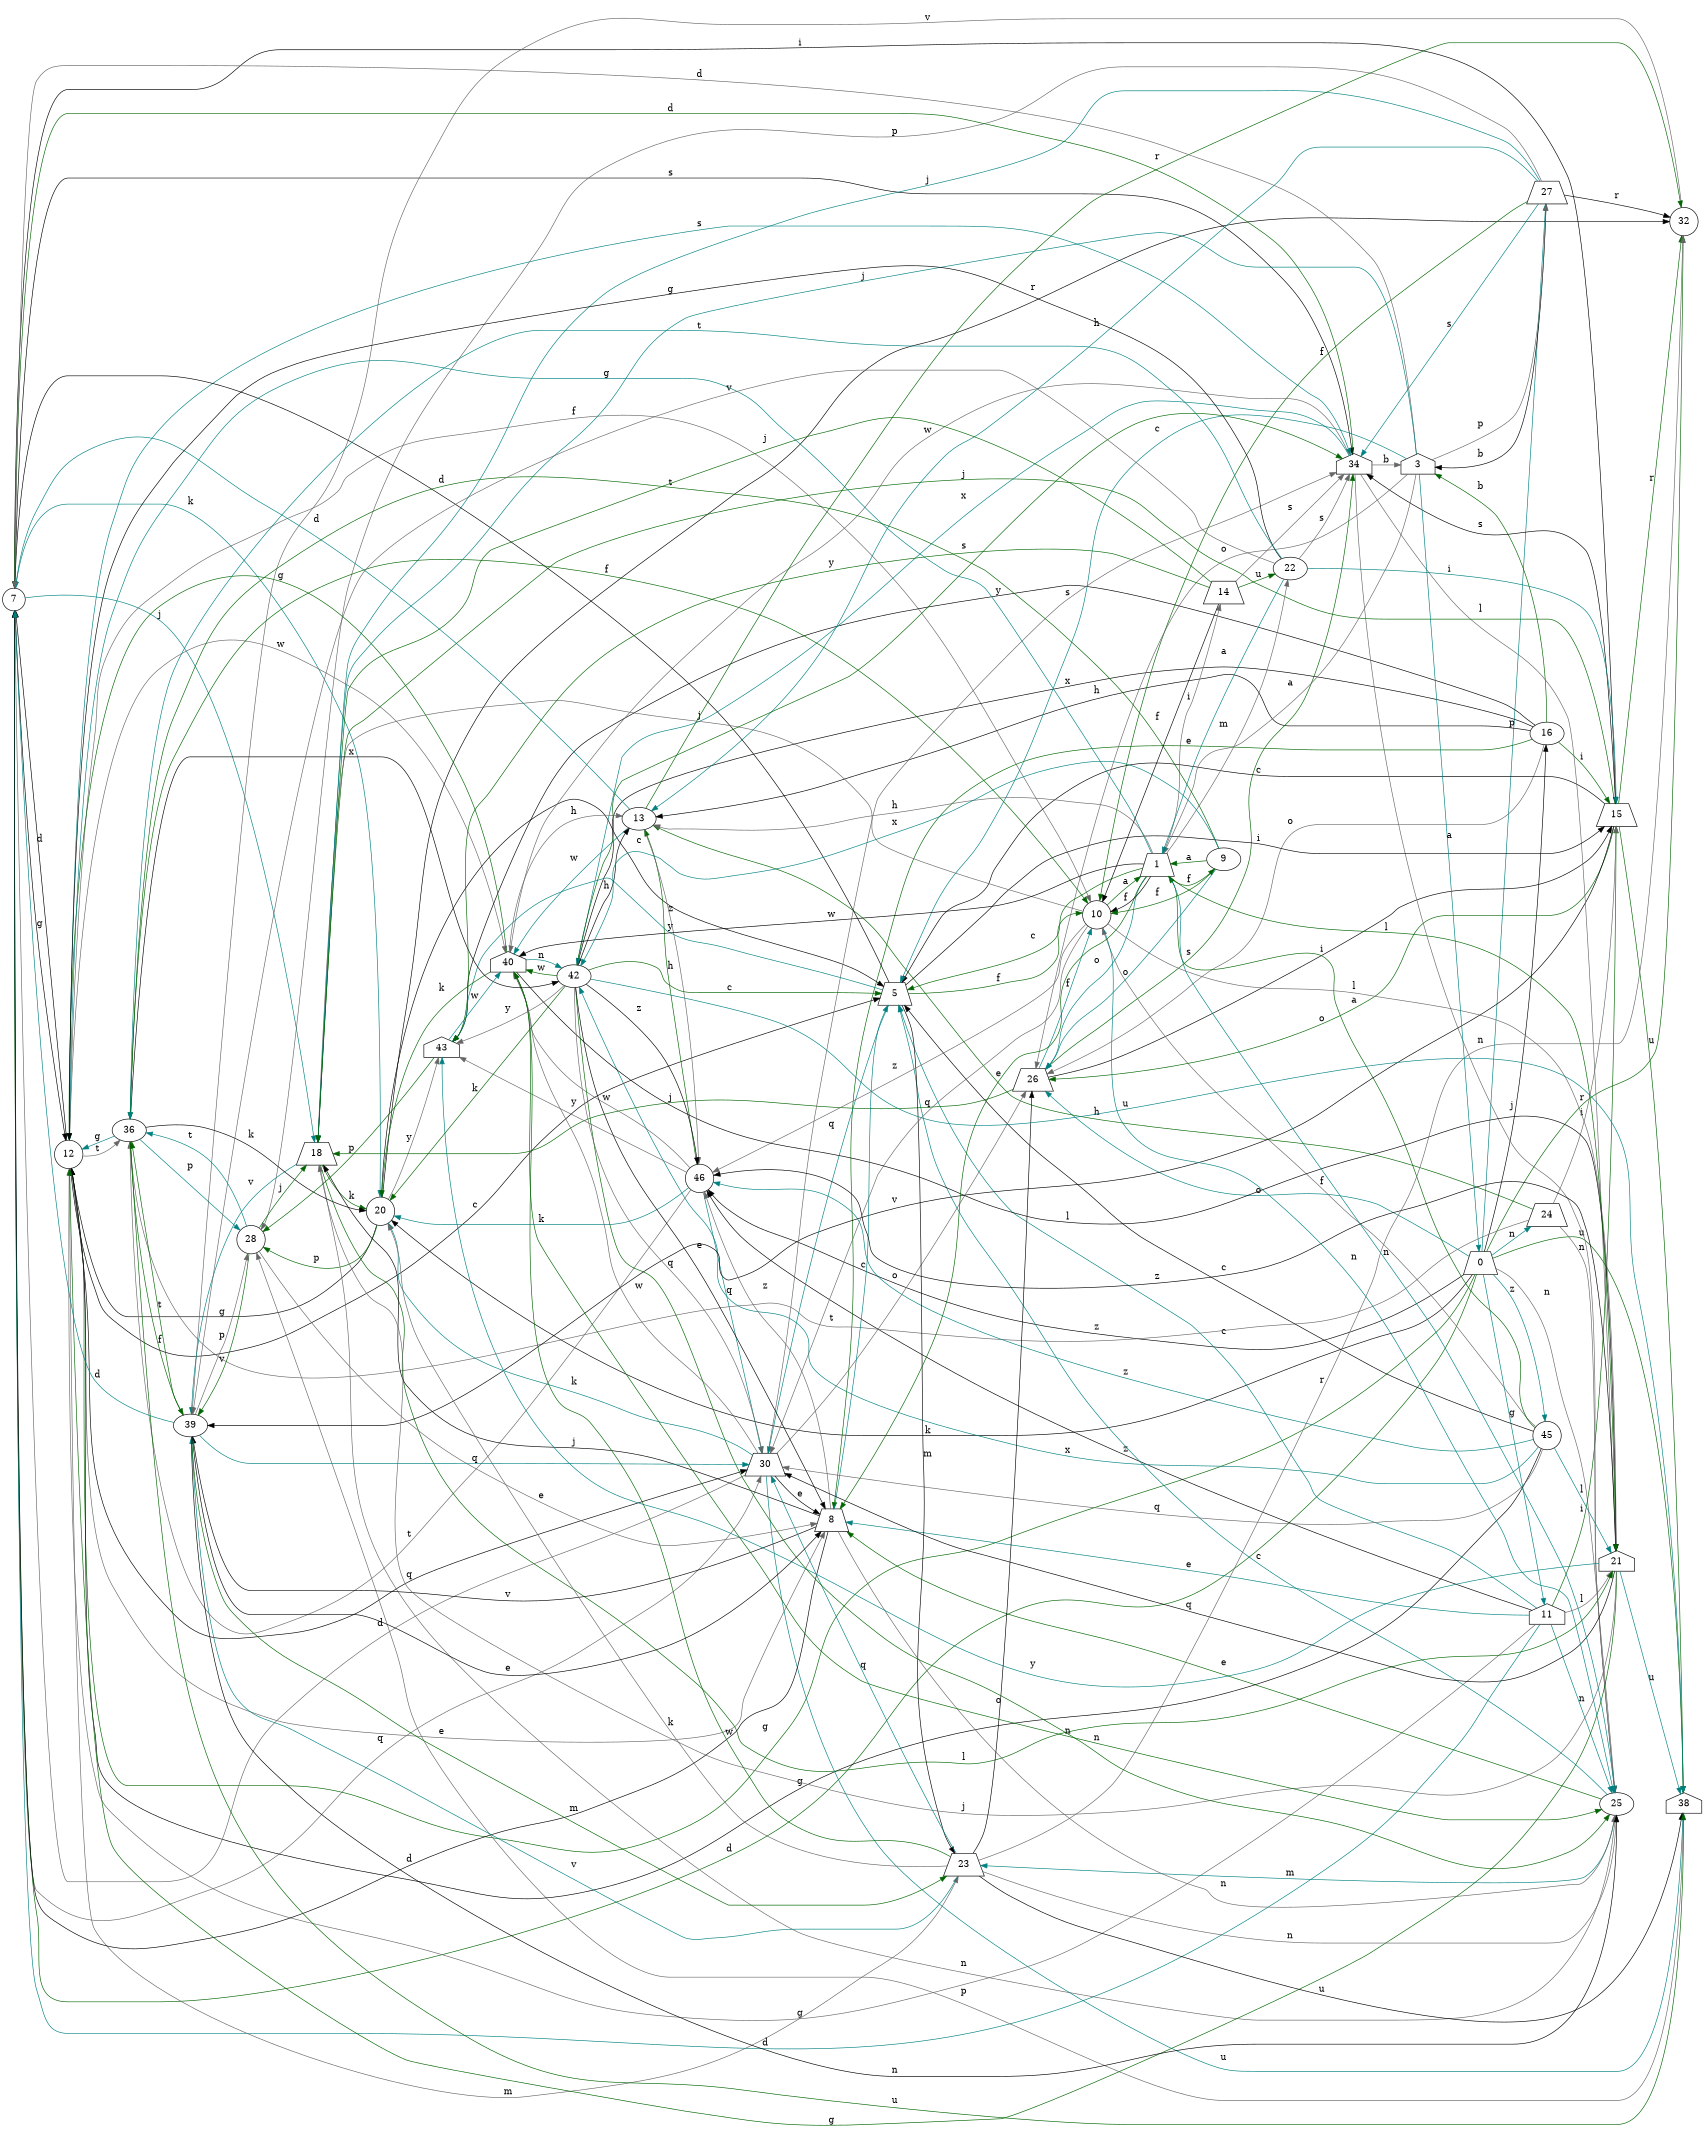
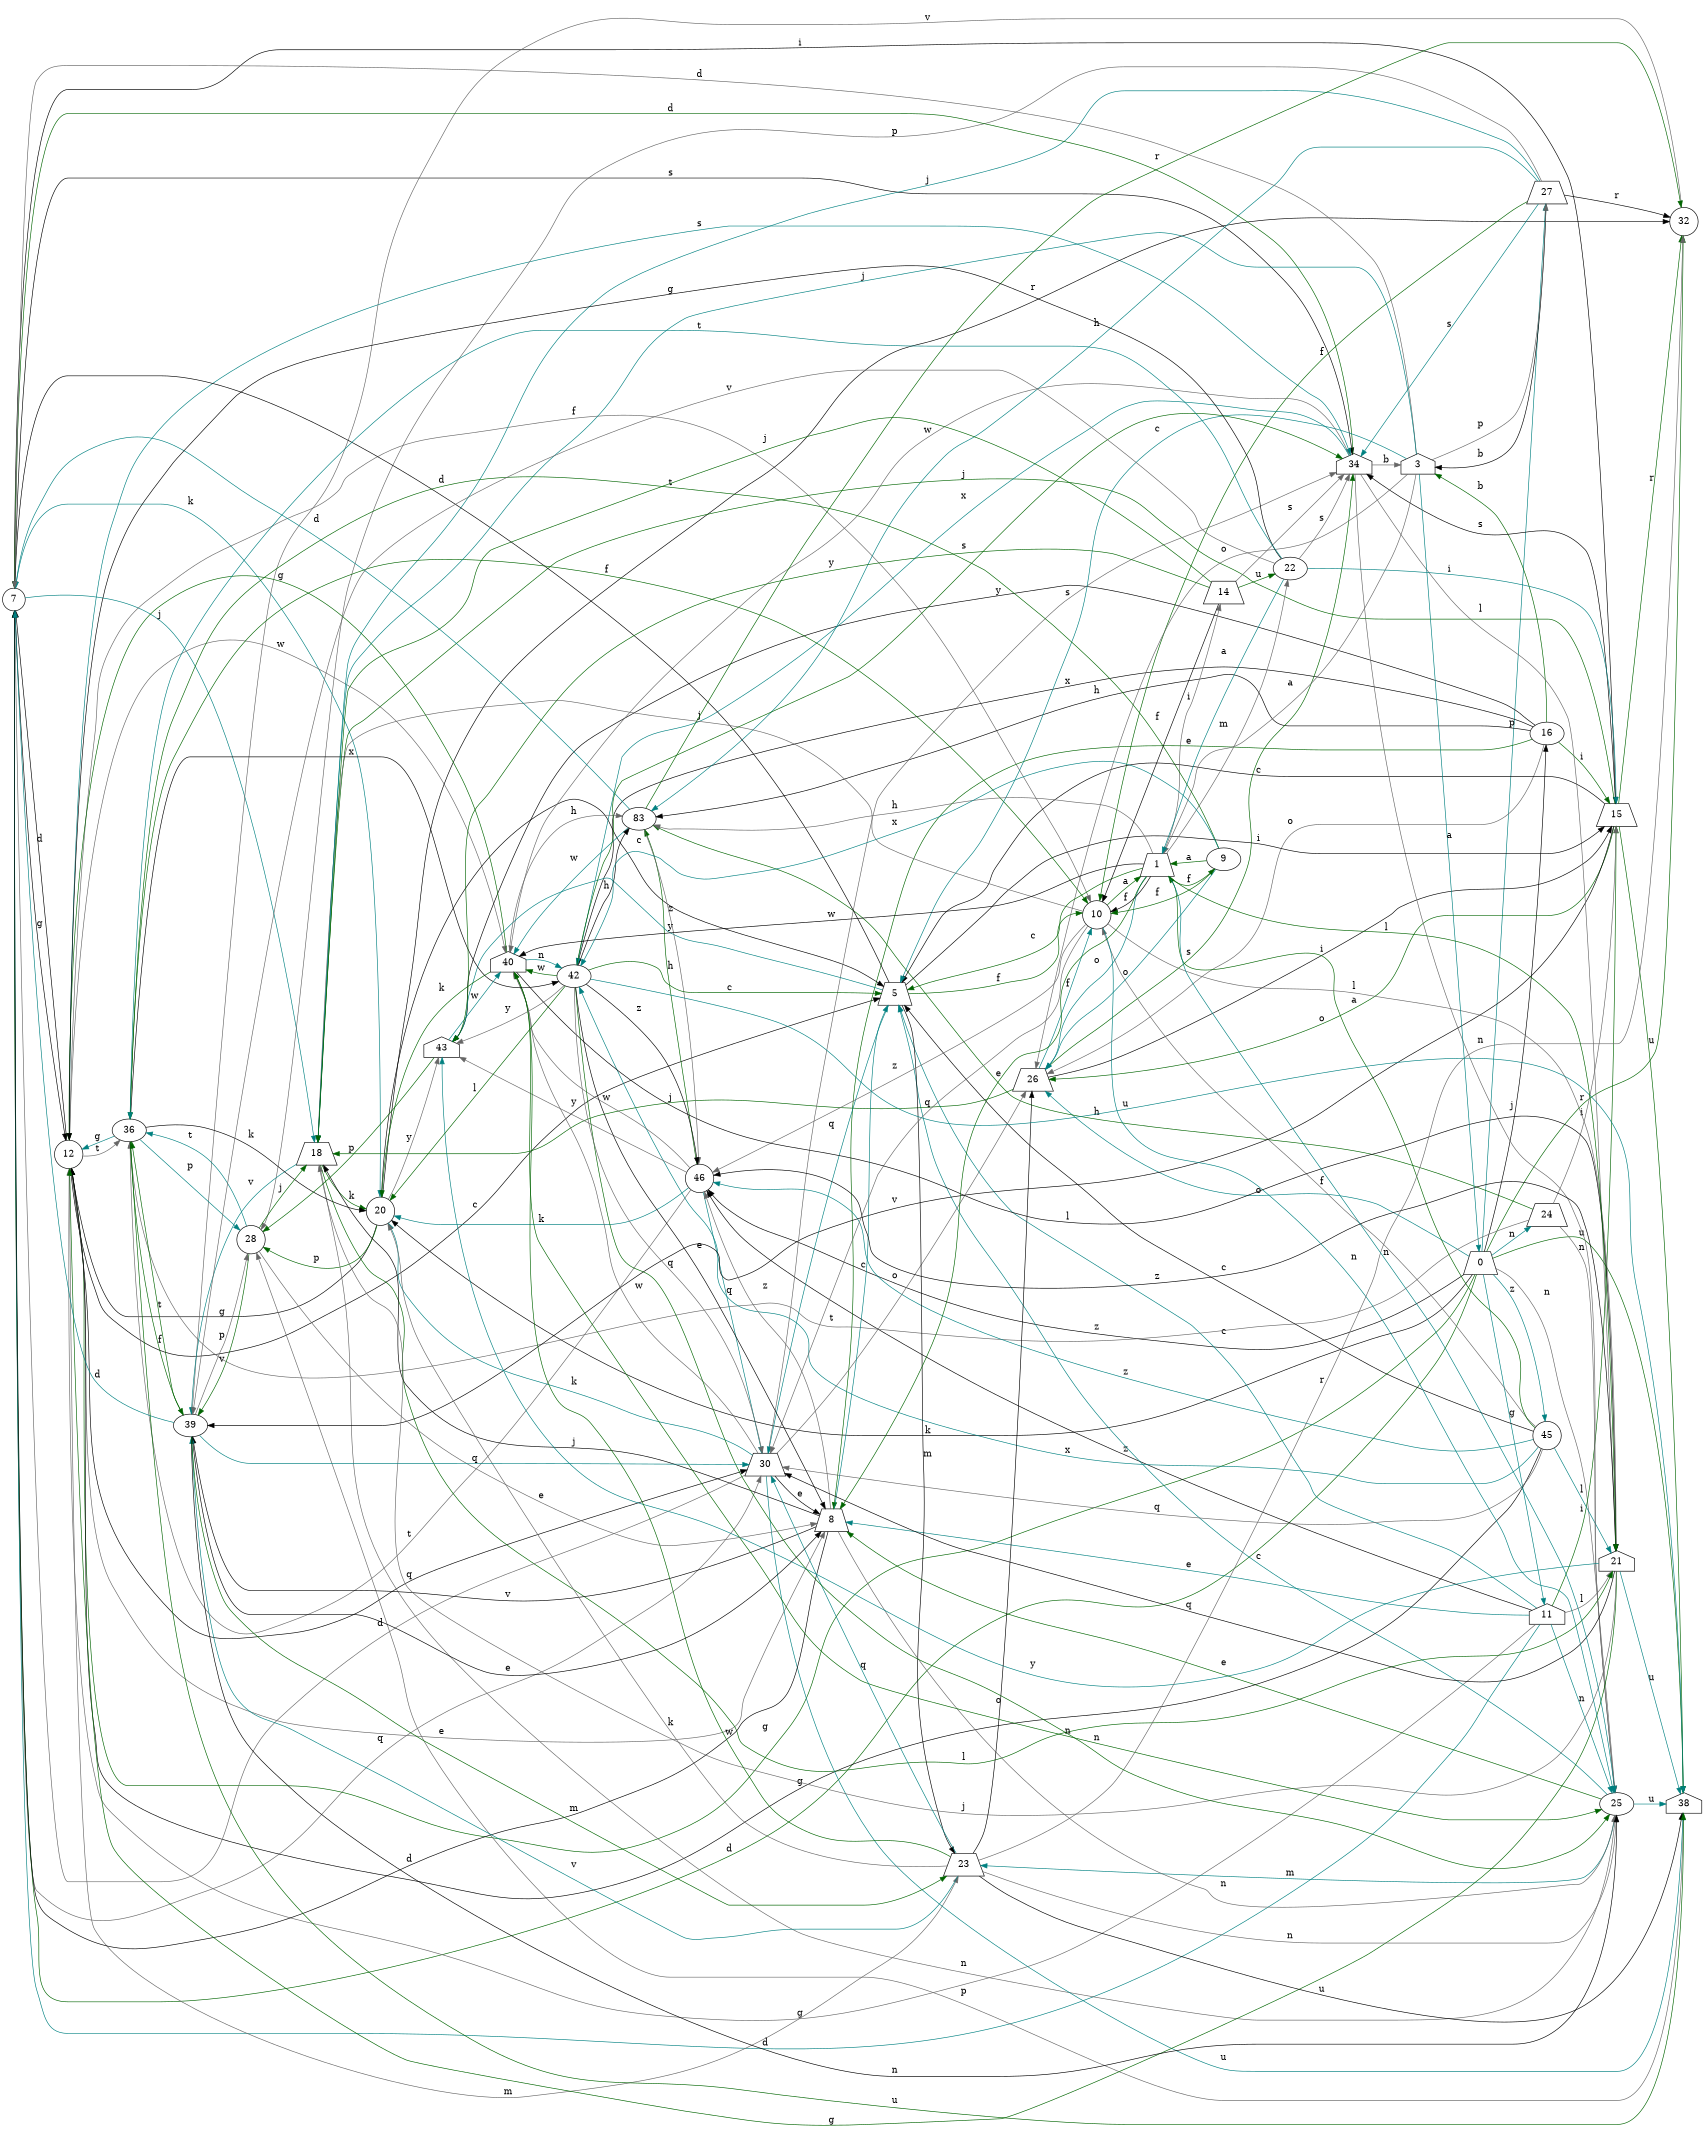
  strict digraph {
    rankdir=LR
    node [shape=trapezium]
    edge [color=teal]
    7 [shape=circle]
    0
    11 [shape=house]
    12 [shape=circle]
    16 [shape=ellipse]
    20 [shape=circle]
    24
    25 [shape=ellipse]
    26
    27
    32 [shape=circle]
    38 [shape=house]
    45 [shape=circle]
    46 [shape=circle]
    18
    15
    30
    34 [shape=house]
    5
    8
    21 [shape=house]
    10 [shape=circle]
    40 [shape=house]
    23
    36 [shape=ellipse]
-   13 [shape=ellipse]
+   13 [shape=ellipse label=83]
    3 [shape=house]
    43 [shape=house]
    42 [shape=ellipse]
    28 [shape=circle]
    39 [shape=ellipse]
    1
    9 [shape=ellipse]
    14
    22 [shape=ellipse]
    7 -> 12 [color=black label=g]
    7 -> 20 [label=k]
    7 -> 18 [label=j]
    7 -> 15 [color=black label=i]
    7 -> 30 [color=gray40 label=q]
    7 -> 34 [color=black label=s]
    0 -> 7 [color=darkgreen label=d]
    0 -> 11 [label=g]
    0 -> 12 [color=darkgreen label=g]
    0 -> 16 [color=black label=j]
    0 -> 20 [color=black label=k]
    0 -> 24 [label=n]
    0 -> 25 [color=gray40 label=n]
    0 -> 26 [label=o]
    0 -> 27 [label=p]
    0 -> 32 [color=darkgreen label=r]
    0 -> 38 [color=darkgreen label=u]
    0 -> 45 [label=z]
    0 -> 46 [color=black label=z]
    11 -> 7 [label=d]
    11 -> 12 [color=gray40 label=g]
    11 -> 25 [label=n]
    11 -> 46 [color=black label=z]
    11 -> 15 [color=darkgreen label=i]
    11 -> 5 [label=c]
    11 -> 8 [label=e]
    11 -> 21 [color=gray40 label=l]
    12 -> 7 [color=black label=d]
    12 -> 30 [color=black label=q]
    12 -> 34 [label=s]
    12 -> 5 [color=black label=c]
    12 -> 8 [color=gray40 label=e]
    12 -> 10 [color=gray40 label=f]
    12 -> 40 [color=gray40 label=w]
    12 -> 23 [color=gray40 label=m]
    12 -> 36 [color=gray40 label=t]
    16 -> 26 [color=gray40 label=o]
    16 -> 15 [color=darkgreen label=i]
    16 -> 8 [color=darkgreen label=e]
    16 -> 13 [color=black label=h]
    16 -> 3 [color=darkgreen label=b]
    16 -> 43 [color=black label=y]
    16 -> 42 [color=black label=x]
    20 -> 12 [color=black label=g]
    20 -> 32 [color=black label=r]
    20 -> 5 [color=black label=c]
    20 -> 43 [color=gray40 label=y]
    20 -> 28 [color=darkgreen label=p]
    24 -> 25 [color=gray40 label=n]
    24 -> 15 [color=gray40 label=i]
    24 -> 36 [color=gray40 label=t]
    24 -> 13 [color=darkgreen label=h]
+   25 -> 38 [label=u]
    25 -> 5 [label=c]
    25 -> 8 [color=darkgreen label=e]
    25 -> 23 [label=m]
    26 -> 18 [color=darkgreen label=j]
    26 -> 15 [color=black label=i]
    26 -> 34 [color=darkgreen label=s]
    26 -> 10 [label=f]
    27 -> 32 [color=black label=r]
    27 -> 18 [label=j]
    27 -> 34 [label=s]
    27 -> 10 [color=darkgreen label=f]
    27 -> 13 [label=h]
    27 -> 3 [color=black label=b]
    27 -> 28 [color=gray40 label=p]
    32 -> 39 [color=gray40 label=v]
    38 -> 28 [color=gray40 label=p]
    45 -> 12 [color=black label=g]
    45 -> 46 [label=z]
    45 -> 30 [color=gray40 label=q]
    45 -> 5 [color=black label=c]
    45 -> 21 [label=l]
    45 -> 10 [color=gray40 label=f]
    45 -> 42 [label=x]
    45 -> 1 [color=darkgreen label=a]
    46 -> 20 [label=k]
    46 -> 30 [label=q]
    46 -> 40 [color=gray40 label=w]
    46 -> 36 [color=gray40 label=t]
    46 -> 13 [color=darkgreen label=h]
    46 -> 43 [color=gray40 label=y]
    18 -> 20 [color=darkgreen label=k]
    18 -> 25 [color=gray40 label=n]
    18 -> 21 [color=darkgreen label=l]
    18 -> 39 [label=v]
    15 -> 26 [color=darkgreen label=o]
    15 -> 32 [color=darkgreen label=r]
    15 -> 38 [color=darkgreen label=u]
    15 -> 18 [color=darkgreen label=j]
    15 -> 34 [color=black label=s]
    15 -> 5 [color=black label=c]
    15 -> 39 [color=black label=v]
    30 -> 7 [color=gray40 label=d]
    30 -> 20 [label=k]
    30 -> 26 [color=gray40 label=o]
    30 -> 38 [label=u]
    30 -> 34 [color=gray40 label=s]
    30 -> 8 [color=black label=e]
    30 -> 40 [color=gray40 label=w]
    34 -> 7 [color=darkgreen label=d]
    34 -> 25 [color=gray40 label=n]
    34 -> 21 [color=gray40 label=l]
    34 -> 40 [color=gray40 label=w]
    34 -> 3 [color=gray40 label=b]
    34 -> 42 [label=x]
    5 -> 7 [color=black label=d]
    5 -> 15 [color=black label=i]
    5 -> 30 [label=q]
    5 -> 10 [color=darkgreen label=f]
    5 -> 23 [color=black label=m]
    5 -> 43 [label=y]
    8 -> 7 [color=black label=d]
    8 -> 25 [color=gray40 label=n]
    8 -> 46 [color=gray40 label=z]
    8 -> 18 [color=black label=j]
    8 -> 5 [label=c]
    8 -> 39 [color=black label=v]
    21 -> 12 [color=darkgreen label=g]
    21 -> 38 [label=u]
    21 -> 46 [color=black label=z]
    21 -> 18 [color=gray40 label=j]
    21 -> 30 [color=black label=q]
    21 -> 43 [label=y]
    10 -> 25 [label=n]
    10 -> 46 [color=gray40 label=z]
    10 -> 18 [color=gray40 label=j]
    10 -> 30 [color=gray40 label=q]
    10 -> 21 [color=gray40 label=l]
    10 -> 1 [color=darkgreen label=a]
    40 -> 12 [color=darkgreen label=g]
    40 -> 20 [color=darkgreen label=k]
    40 -> 25 [color=darkgreen label=n]
    40 -> 21 [color=black label=l]
    40 -> 13 [color=gray40 label=h]
    40 -> 42 [label=n]
    23 -> 20 [color=gray40 label=k]
    23 -> 25 [color=gray40 label=n]
    23 -> 26 [color=black label=o]
    23 -> 32 [color=gray40 label=r]
    23 -> 38 [color=black label=u]
    23 -> 30 [label=q]
    23 -> 40 [color=darkgreen label=w]
    23 -> 39 [label=v]
    36 -> 12 [label=g]
    36 -> 20 [color=black label=k]
    36 -> 38 [color=darkgreen label=u]
    36 -> 10 [color=darkgreen label=f]
    36 -> 42 [color=black label=x]
    36 -> 28 [label=p]
    36 -> 39 [color=darkgreen label=f]
    13 -> 7 [label=d]
    13 -> 32 [color=darkgreen label=r]
    13 -> 46 [color=gray40 label=z]
    13 -> 40 [label=w]
    3 -> 7 [color=gray40 label=d]
    3 -> 0 [label=a]
    3 -> 26 [color=gray40 label=o]
    3 -> 27 [color=gray40 label=p]
    3 -> 18 [label=j]
    3 -> 5 [label=c]
    3 -> 1 [color=gray40 label=a]
    43 -> 40 [label=w]
    43 -> 28 [color=darkgreen label=p]
-   42 -> 20 [color=darkgreen label=k]
+   42 -> 20 [color=darkgreen label=l]
    42 -> 25 [color=darkgreen label=n]
    42 -> 38 [label=u]
    42 -> 46 [color=black label=z]
    42 -> 30 [color=gray40 label=q]
    42 -> 34 [color=darkgreen label=s]
    42 -> 5 [color=darkgreen label=c]
    42 -> 8 [color=black label=e]
    42 -> 40 [color=darkgreen label=w]
    42 -> 13 [color=black label=h]
    42 -> 43 [color=gray40 label=y]
    28 -> 18 [color=darkgreen label=j]
    28 -> 8 [color=gray40 label=e]
    28 -> 36 [label=t]
    28 -> 39 [color=darkgreen label=v]
    39 -> 7 [label=d]
    39 -> 25 [color=black label=n]
    39 -> 30 [label=q]
    39 -> 8 [color=black label=e]
    39 -> 23 [color=darkgreen label=m]
    39 -> 36 [color=darkgreen label=t]
    39 -> 28 [color=gray40 label=p]
-   1 -> 12 [label=g]
    1 -> 25 [label=n]
    1 -> 26 [label=o]
    1 -> 5 [color=darkgreen label=c]
    1 -> 8 [color=darkgreen label=e]
    1 -> 21 [color=darkgreen label=l]
    1 -> 10 [color=black label=f]
    1 -> 40 [color=black label=w]
    1 -> 13 [color=gray40 label=h]
    1 -> 9 [color=darkgreen label=f]
    1 -> 14 [color=gray40 label=i]
    1 -> 22 [color=gray40 label=m]
    9 -> 26 [label=o]
    9 -> 10 [color=darkgreen label=f]
    9 -> 36 [color=darkgreen label=t]
    9 -> 42 [label=x]
    9 -> 1 [color=darkgreen label=a]
    14 -> 18 [color=darkgreen label=j]
    14 -> 34 [color=gray40 label=s]
    14 -> 10 [color=black label=f]
    14 -> 43 [color=darkgreen label=y]
    14 -> 22 [color=darkgreen label=u]
    22 -> 12 [color=black label=g]
    22 -> 15 [label=i]
    22 -> 34 [color=gray40 label=s]
    22 -> 36 [label=t]
    22 -> 39 [color=gray40 label=v]
    22 -> 1 [label=a]
  }
